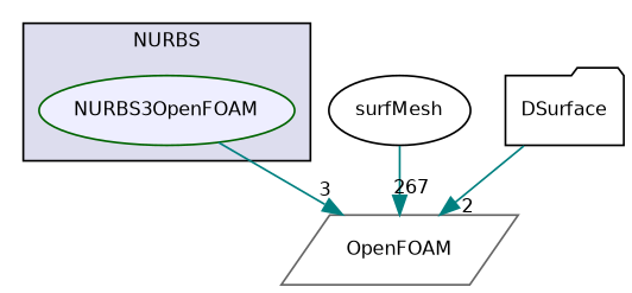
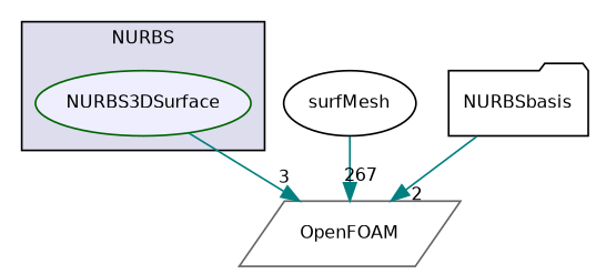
  digraph {
    compound=true
    node [color=black fontname=Helvetica fontsize=10 shape=ellipse]
    edge [color=teal labeldistance=1.5 labelfontname=Helvetica labelfontsize=10 style=solid]
-   n1 [color=darkgreen fillcolor="#eeeeff" label=NURBS3OpenFOAM pencolor=black style=filled]
+   n1 [color=darkgreen fillcolor="#eeeeff" label=NURBS3DSurface pencolor=black style=filled]
    n2 [color=gray40 label=OpenFOAM shape=parallelogram]
    n3 [label=surfMesh]
-   n4 [label=DSurface shape=folder]
+   n4 [label=NURBSbasis shape=folder]
    subgraph cluster_1 {
      bgcolor="#ddddee"
      fontname=Helvetica
      fontsize=10
      label=NURBS
      pencolor=black
      n1
    }
    n1 -> n2 [headlabel=3]
    n3 -> n2 [headlabel=267]
    n4 -> n2 [headlabel=2]
  }
